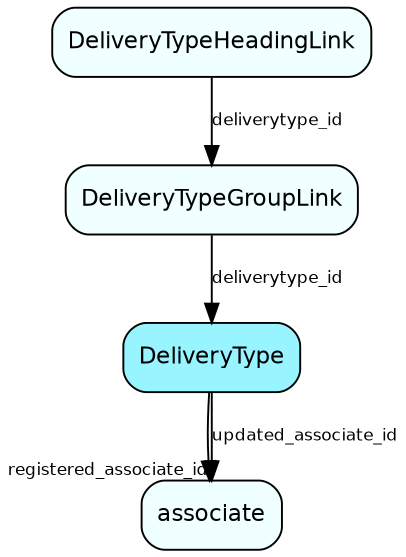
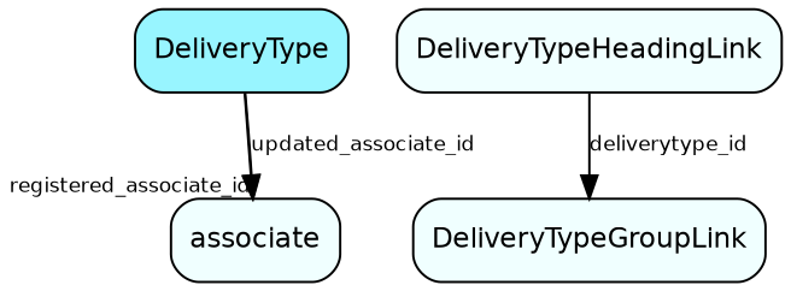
  digraph {
    node [fillcolor=azure1 fontname=Helvetica fontsize=12 shape=box style="rounded, filled"]
    edge [fontname=Helvetica fontsize=9]
    DeliveryType [fillcolor=cadetblue1]
    associate
    DeliveryTypeGroupLink
    DeliveryTypeHeadingLink
    DeliveryType -> associate [headlabel=registered_associate_id]
    DeliveryType -> associate [label=updated_associate_id]
-   DeliveryTypeGroupLink -> DeliveryType [label=deliverytype_id]
    DeliveryTypeHeadingLink -> DeliveryTypeGroupLink [label=deliverytype_id]
  }
